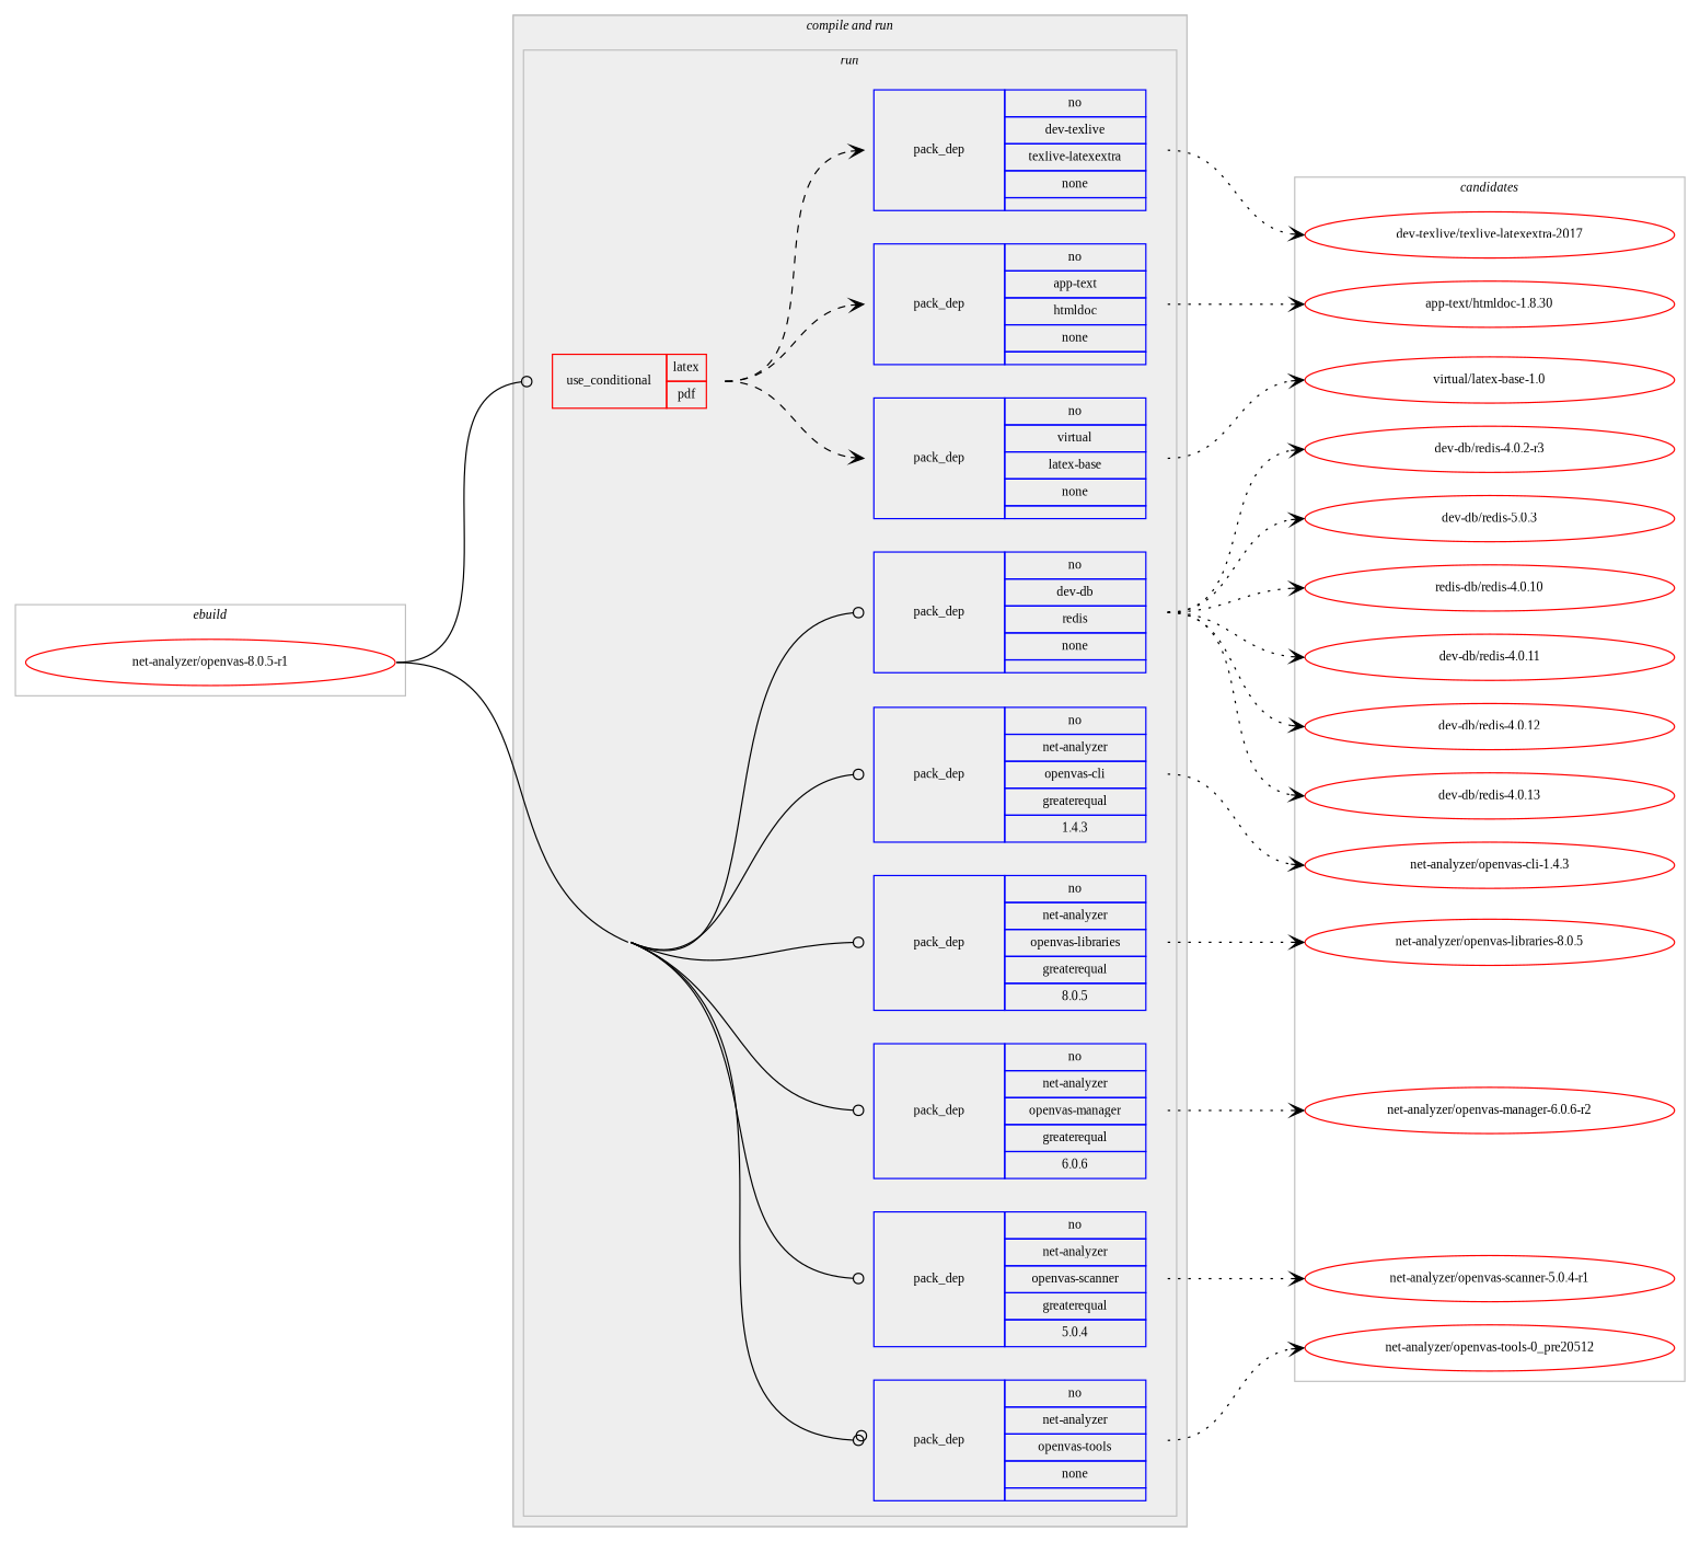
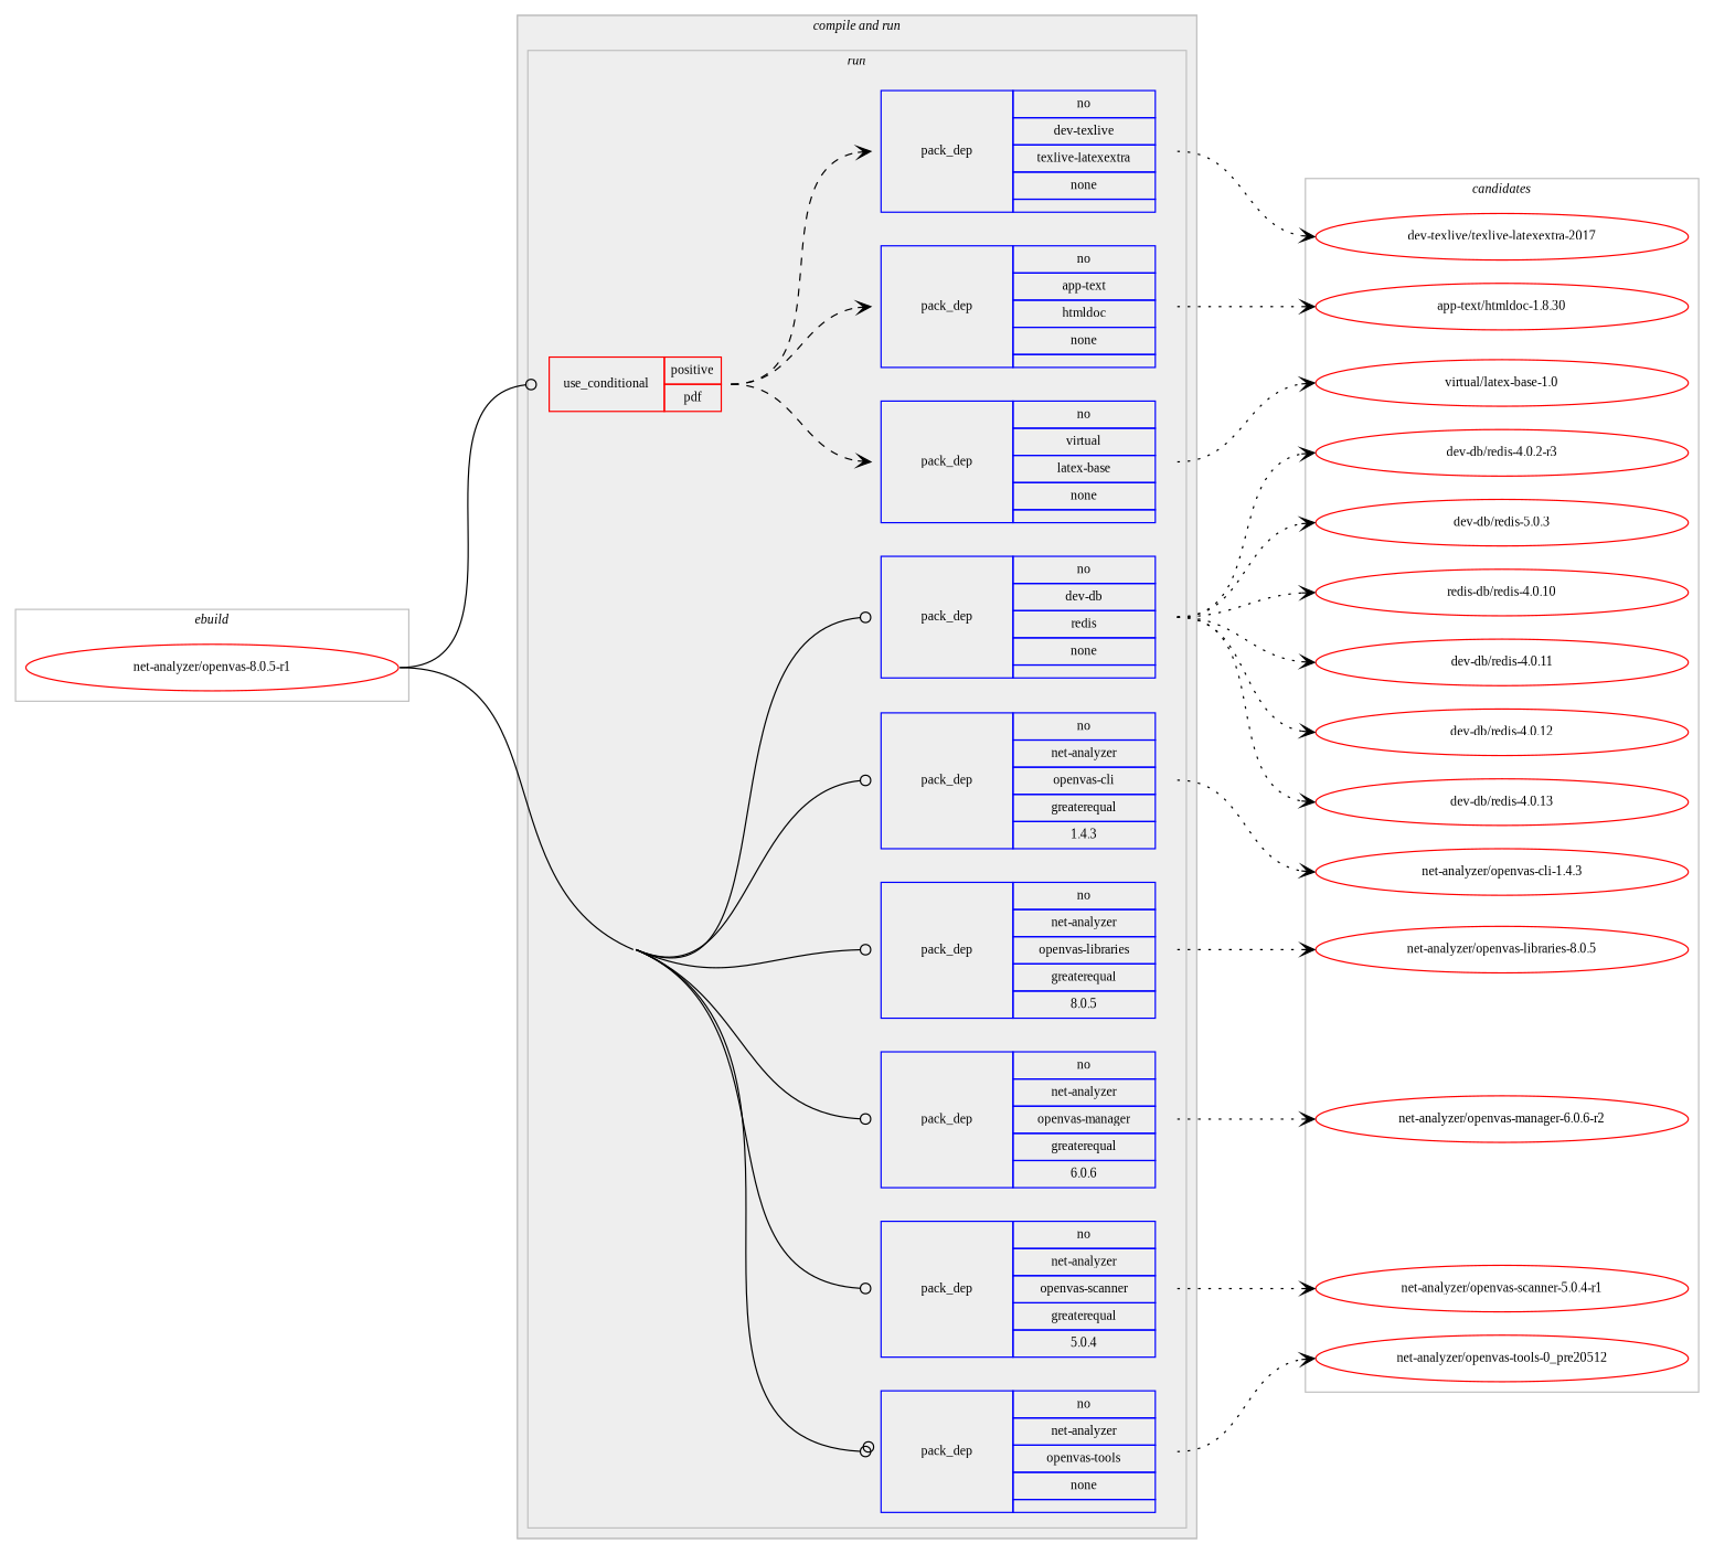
  digraph {
    compound=true
    concentrate=true
    fontname="Liberation Serif"
    fontsize=10
    newrank=true
    rankdir=LR
    ranksep=1.5
    node [color=red fontname="Liberation Serif" fontsize=10]
    edge [arrowhead=vee fontname="Liberation Serif" headport=w style=dotted tailport=e weight=100]
    n1 [label="net-analyzer/openvas-8.0.5-r1" width=4]
    n2 [color=blue label=<<TABLE BORDER="0" CELLBORDER="1" CELLSPACING="0" CELLPADDING="4" WIDTH="220"><TR><TD ROWSPAN="6" CELLPADDING="30">pack_dep</TD></TR><TR><TD WIDTH="110">no</TD></TR><TR><TD>virtual</TD></TR><TR><TD>latex-base</TD></TR><TR><TD>none</TD></TR><TR><TD></TD></TR></TABLE>> shape=none]
    n3 [color=blue label=<<TABLE BORDER="0" CELLBORDER="1" CELLSPACING="0" CELLPADDING="4" WIDTH="220"><TR><TD ROWSPAN="6" CELLPADDING="30">pack_dep</TD></TR><TR><TD WIDTH="110">no</TD></TR><TR><TD>app-text</TD></TR><TR><TD>htmldoc</TD></TR><TR><TD>none</TD></TR><TR><TD></TD></TR></TABLE>> shape=none]
    n4 [color=blue label=<<TABLE BORDER="0" CELLBORDER="1" CELLSPACING="0" CELLPADDING="4" WIDTH="220"><TR><TD ROWSPAN="6" CELLPADDING="30">pack_dep</TD></TR><TR><TD WIDTH="110">no</TD></TR><TR><TD>dev-texlive</TD></TR><TR><TD>texlive-latexextra</TD></TR><TR><TD>none</TD></TR><TR><TD></TD></TR></TABLE>> shape=none]
-   n5 [label=<<TABLE BORDER="0" CELLBORDER="1" CELLSPACING="0" CELLPADDING="4"><TR><TD ROWSPAN="3" CELLPADDING="10">use_conditional</TD></TR><TR><TD>latex</TD></TR><TR><TD>pdf</TD></TR></TABLE>> shape=none]
+   n5 [label=<<TABLE BORDER="0" CELLBORDER="1" CELLSPACING="0" CELLPADDING="4"><TR><TD ROWSPAN="3" CELLPADDING="10">use_conditional</TD></TR><TR><TD>positive</TD></TR><TR><TD>pdf</TD></TR></TABLE>> shape=none]
    n6 [color=blue label=<<TABLE BORDER="0" CELLBORDER="1" CELLSPACING="0" CELLPADDING="4" WIDTH="220"><TR><TD ROWSPAN="6" CELLPADDING="30">pack_dep</TD></TR><TR><TD WIDTH="110">no</TD></TR><TR><TD>dev-db</TD></TR><TR><TD>redis</TD></TR><TR><TD>none</TD></TR><TR><TD></TD></TR></TABLE>> shape=none]
    n7 [color=blue label=<<TABLE BORDER="0" CELLBORDER="1" CELLSPACING="0" CELLPADDING="4" WIDTH="220"><TR><TD ROWSPAN="6" CELLPADDING="30">pack_dep</TD></TR><TR><TD WIDTH="110">no</TD></TR><TR><TD>net-analyzer</TD></TR><TR><TD>openvas-cli</TD></TR><TR><TD>greaterequal</TD></TR><TR><TD>1.4.3</TD></TR></TABLE>> shape=none]
    n8 [color=blue label=<<TABLE BORDER="0" CELLBORDER="1" CELLSPACING="0" CELLPADDING="4" WIDTH="220"><TR><TD ROWSPAN="6" CELLPADDING="30">pack_dep</TD></TR><TR><TD WIDTH="110">no</TD></TR><TR><TD>net-analyzer</TD></TR><TR><TD>openvas-libraries</TD></TR><TR><TD>greaterequal</TD></TR><TR><TD>8.0.5</TD></TR></TABLE>> shape=none]
    n9 [color=blue label=<<TABLE BORDER="0" CELLBORDER="1" CELLSPACING="0" CELLPADDING="4" WIDTH="220"><TR><TD ROWSPAN="6" CELLPADDING="30">pack_dep</TD></TR><TR><TD WIDTH="110">no</TD></TR><TR><TD>net-analyzer</TD></TR><TR><TD>openvas-manager</TD></TR><TR><TD>greaterequal</TD></TR><TR><TD>6.0.6</TD></TR></TABLE>> shape=none]
    n10 [color=blue label=<<TABLE BORDER="0" CELLBORDER="1" CELLSPACING="0" CELLPADDING="4" WIDTH="220"><TR><TD ROWSPAN="6" CELLPADDING="30">pack_dep</TD></TR><TR><TD WIDTH="110">no</TD></TR><TR><TD>net-analyzer</TD></TR><TR><TD>openvas-scanner</TD></TR><TR><TD>greaterequal</TD></TR><TR><TD>5.0.4</TD></TR></TABLE>> shape=none]
    n11 [color=blue label=<<TABLE BORDER="0" CELLBORDER="1" CELLSPACING="0" CELLPADDING="4" WIDTH="220"><TR><TD ROWSPAN="6" CELLPADDING="30">pack_dep</TD></TR><TR><TD WIDTH="110">no</TD></TR><TR><TD>net-analyzer</TD></TR><TR><TD>openvas-tools</TD></TR><TR><TD>none</TD></TR><TR><TD></TD></TR></TABLE>> shape=none]
    n12 [label="app-text/htmldoc-1.8.30" width=4]
    n13 [label="dev-texlive/texlive-latexextra-2017" width=4]
    n14 [label="virtual/latex-base-1.0" width=4]
    n15 [label="redis-db/redis-4.0.10" width=4]
    n16 [label="dev-db/redis-4.0.11" width=4]
    n17 [label="dev-db/redis-4.0.12" width=4]
    n18 [label="dev-db/redis-4.0.13" width=4]
    n19 [label="dev-db/redis-4.0.2-r3" width=4]
    n20 [label="dev-db/redis-5.0.3" width=4]
    n21 [label="net-analyzer/openvas-cli-1.4.3" width=4]
    n22 [label="net-analyzer/openvas-libraries-8.0.5" width=4]
    n23 [label="net-analyzer/openvas-manager-6.0.6-r2" width=4]
    n24 [label="net-analyzer/openvas-scanner-5.0.4-r1" width=4]
    n25 [label="net-analyzer/openvas-tools-0_pre20512" width=4]
    subgraph cluster_1 {
      color=gray
      label=<<i>ebuild</i>>
      rank=same
      n1
    }
    subgraph cluster_2 {
      color=gray
      label=<<i>dependencies</i>>
      subgraph cluster_3 {
        color=gray
        fillcolor="#eeeeee"
        label=<<i>compile</i>>
        style=filled
      }
      subgraph cluster_4 {
        color=gray
        fillcolor="#eeeeee"
        label=<<i>compile and run</i>>
        style=filled
      }
      subgraph cluster_5 {
        color=gray
        fillcolor="#eeeeee"
        label=<<i>run</i>>
        style=filled
        subgraph sub_6 {
          color=gray
          fillcolor="#eeeeee"
          label=<<i>run</i>>
          style=filled
          n5
          subgraph sub_7 {
            color=gray
            fillcolor="#eeeeee"
            label=<<i>run</i>>
            style=filled
            n2
          }
          subgraph sub_8 {
            color=gray
            fillcolor="#eeeeee"
            label=<<i>run</i>>
            style=filled
            n3
          }
          subgraph sub_9 {
            color=gray
            fillcolor="#eeeeee"
            label=<<i>run</i>>
            style=filled
            n4
          }
        }
        subgraph sub_10 {
          color=gray
          fillcolor="#eeeeee"
          label=<<i>run</i>>
          style=filled
          n6
        }
        subgraph sub_11 {
          color=gray
          fillcolor="#eeeeee"
          label=<<i>run</i>>
          style=filled
          n7
        }
        subgraph sub_12 {
          color=gray
          fillcolor="#eeeeee"
          label=<<i>run</i>>
          style=filled
          n8
        }
        subgraph sub_13 {
          color=gray
          fillcolor="#eeeeee"
          label=<<i>run</i>>
          style=filled
          n9
        }
        subgraph sub_14 {
          color=gray
          fillcolor="#eeeeee"
          label=<<i>run</i>>
          style=filled
          n10
        }
        subgraph sub_15 {
          color=gray
          fillcolor="#eeeeee"
          label=<<i>run</i>>
          style=filled
          n11
        }
      }
    }
    subgraph cluster_16 {
      color=gray
      label=<<i>candidates</i>>
      rank=same
      subgraph sub_17 {
        color=black
        label=<<i>candidates</i>>
        nodesep=1
        rank=same
        n12
      }
      subgraph sub_18 {
        color=black
        label=<<i>candidates</i>>
        nodesep=1
        rank=same
        n13
      }
      subgraph sub_19 {
        color=black
        label=<<i>candidates</i>>
        nodesep=1
        rank=same
        n14
      }
      subgraph sub_20 {
        color=black
        label=<<i>candidates</i>>
        nodesep=1
        rank=same
        n15
        n16
        n17
        n18
        n19
        n20
      }
      subgraph sub_21 {
        color=black
        label=<<i>candidates</i>>
        nodesep=1
        rank=same
        n21
      }
      subgraph sub_22 {
        color=black
        label=<<i>candidates</i>>
        nodesep=1
        rank=same
        n22
      }
      subgraph sub_23 {
        color=black
        label=<<i>candidates</i>>
        nodesep=1
        rank=same
        n23
      }
      subgraph sub_24 {
        color=black
        label=<<i>candidates</i>>
        nodesep=1
        rank=same
        n24
      }
      subgraph sub_25 {
        color=black
        label=<<i>candidates</i>>
        nodesep=1
        rank=same
        n25
      }
    }
    n1 -> n5 [arrowhead=odot style=solid weight=20]
    n1 -> n6 [arrowhead=odot style=solid weight=20]
    n1 -> n7 [arrowhead=odot style=solid weight=20]
    n1 -> n8 [arrowhead=odot style=solid weight=20]
    n1 -> n9 [arrowhead=odot style=solid weight=20]
    n1 -> n10 [arrowhead=odot style=solid weight=20]
    n1 -> n11 [arrowhead=odot style=solid weight=20]
    n2 -> n14
    n3 -> n12
    n4 -> n13
    n5 -> n2 [style=dashed weight=20]
    n5 -> n3 [style=dashed weight=20]
    n5 -> n4 [style=dashed weight=20]
    n6 -> n15
    n6 -> n16
    n6 -> n17
    n6 -> n18
    n6 -> n19
    n6 -> n20
    n7 -> n21
    n8 -> n22
    n9 -> n23
    n10 -> n24
    n11 -> n25
  }
